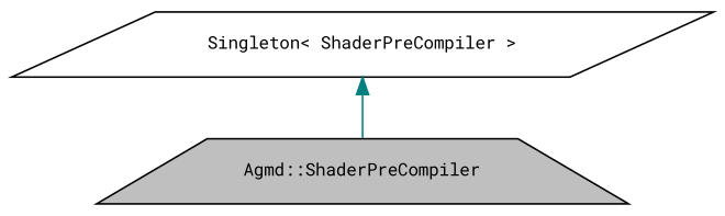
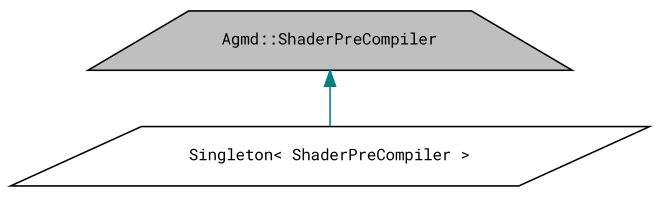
  digraph {
    fontname="Roboto Mono"
    node [color=black fontname="Roboto Mono" fontsize=10 style=filled]
    n1 [fillcolor=grey75 fontcolor=black height=0.2 label="Agmd::ShaderPreCompiler" shape=trapezium width=0.4]
    n2 [fillcolor=white height=0.2 label="Singleton\< ShaderPreCompiler \>" shape=parallelogram width=0.4]
-   n2 -> n1 [color=teal dir=back fontname="Roboto Mono" fontsize=10 labelfontname=Helvetica labelfontsize=10 style=solid]
+   n1 -> n2 [color=teal dir=back fontname="Roboto Mono" fontsize=10 labelfontname=Helvetica labelfontsize=10 style=solid]
  }
